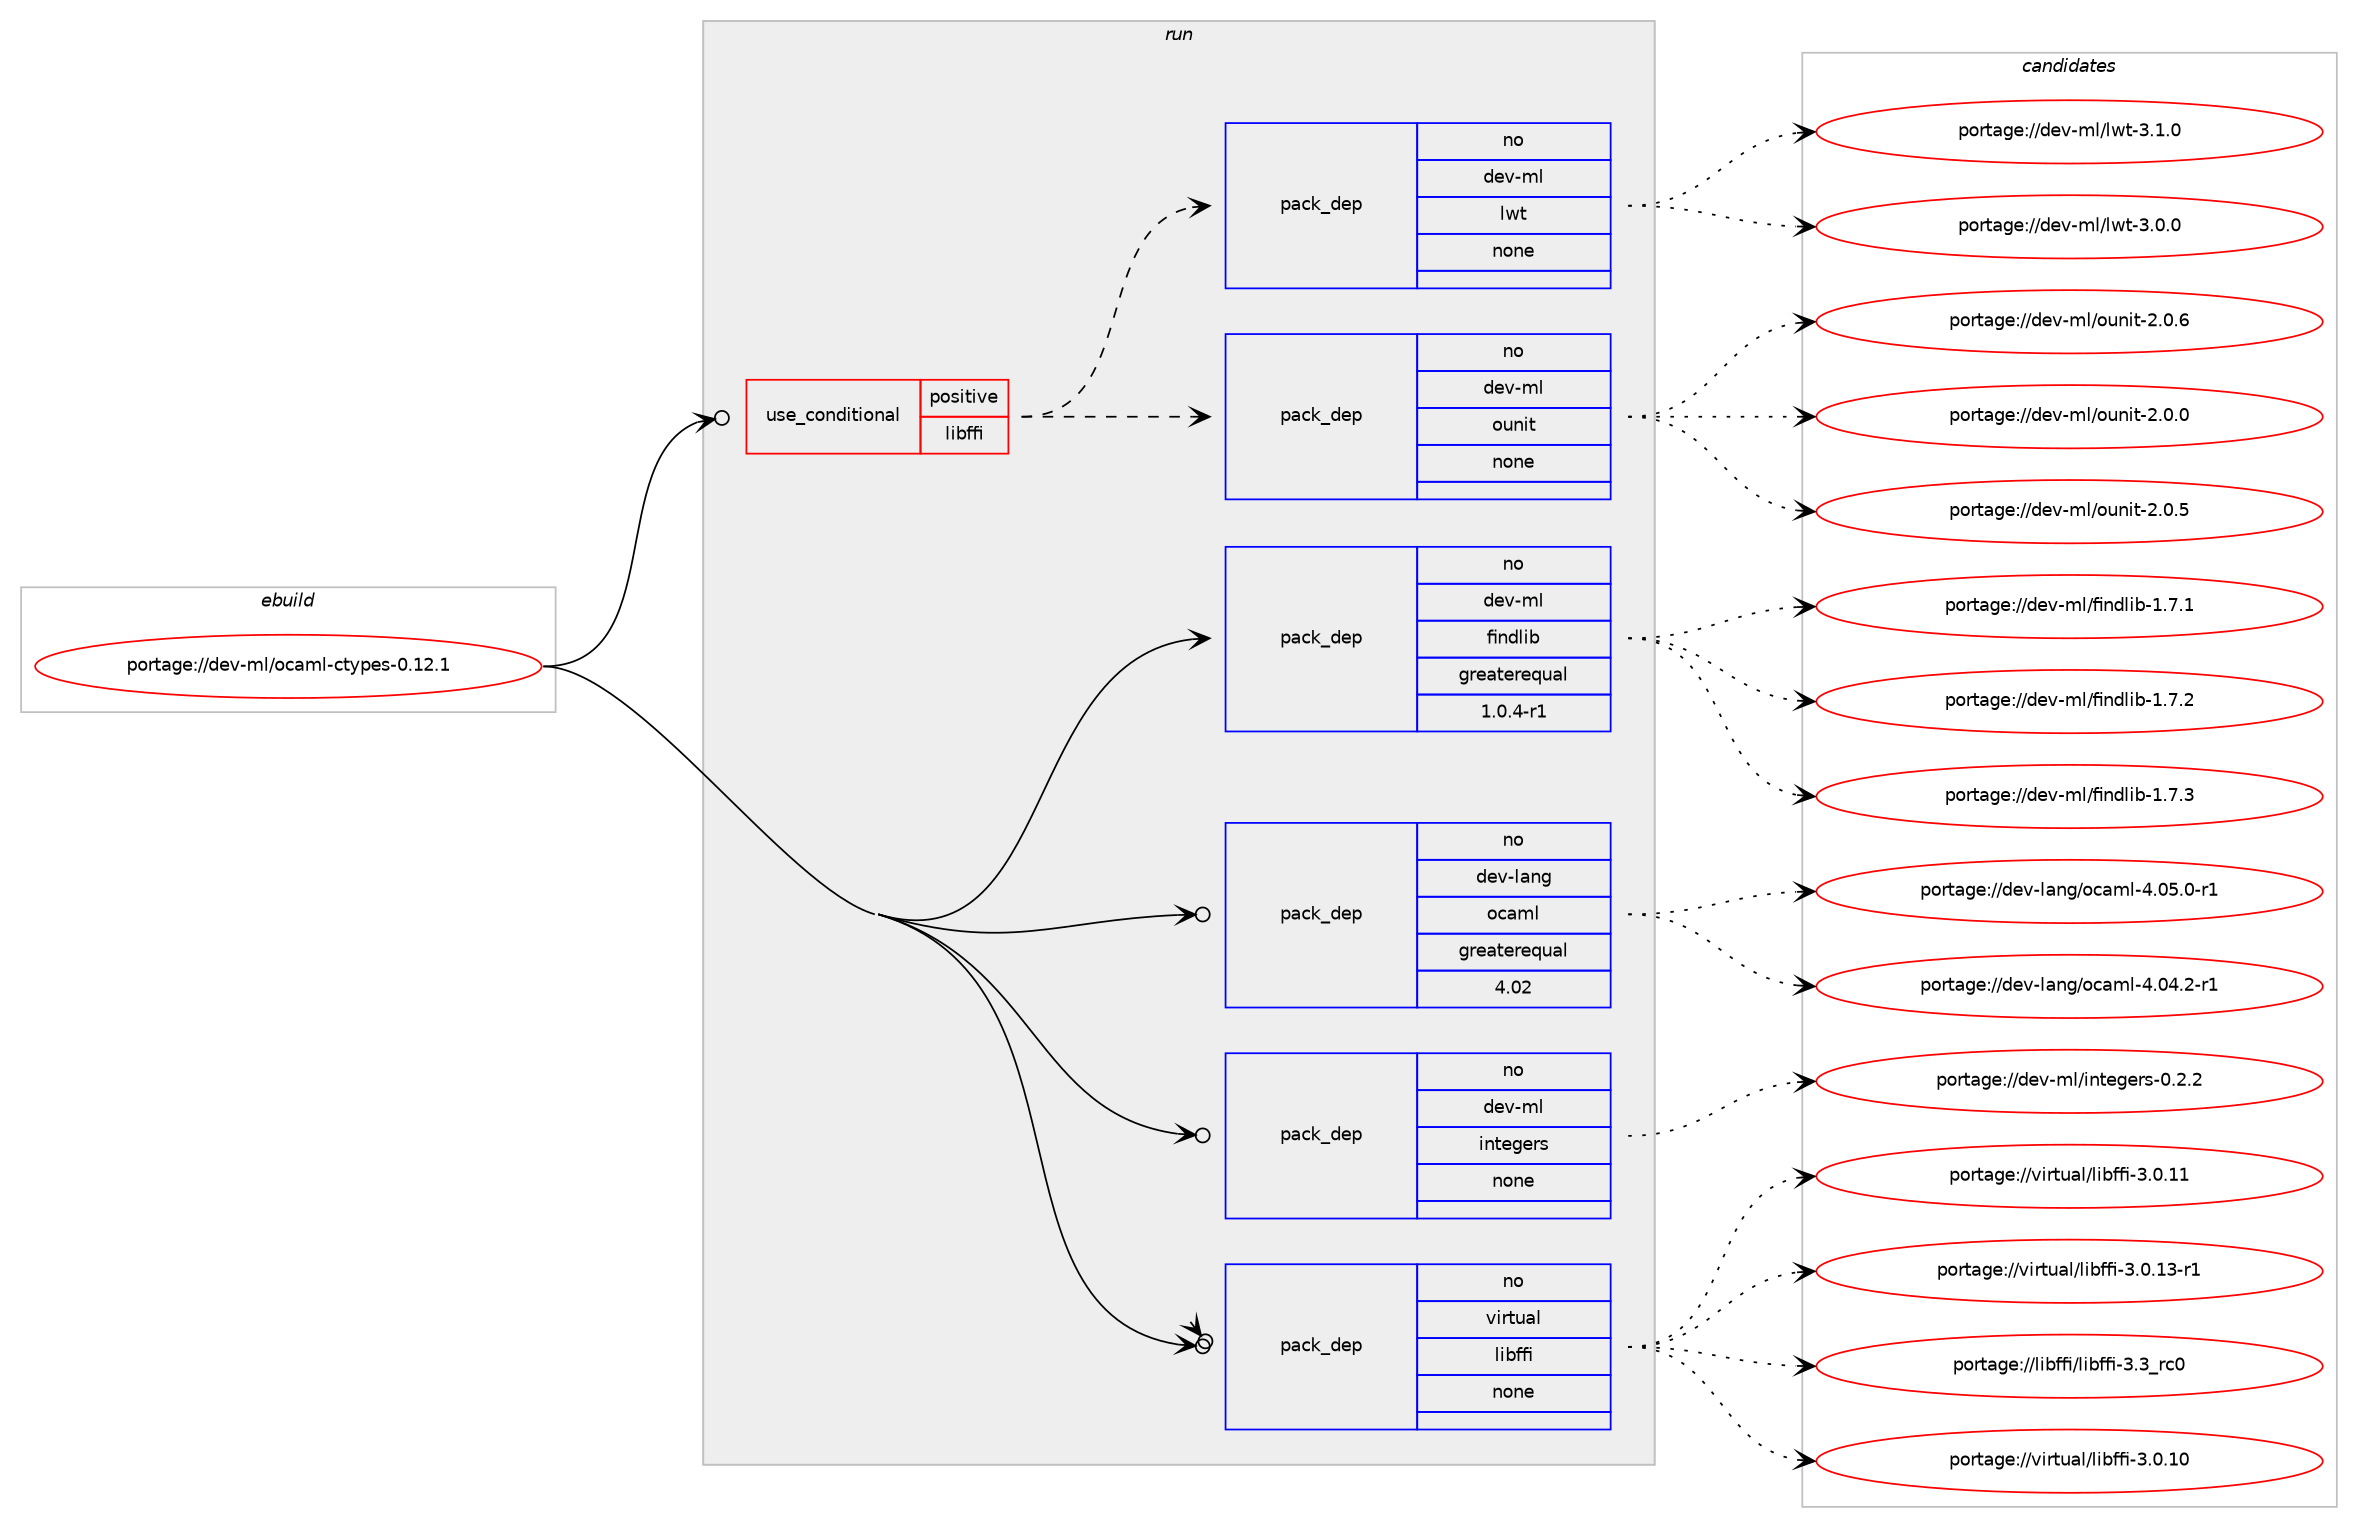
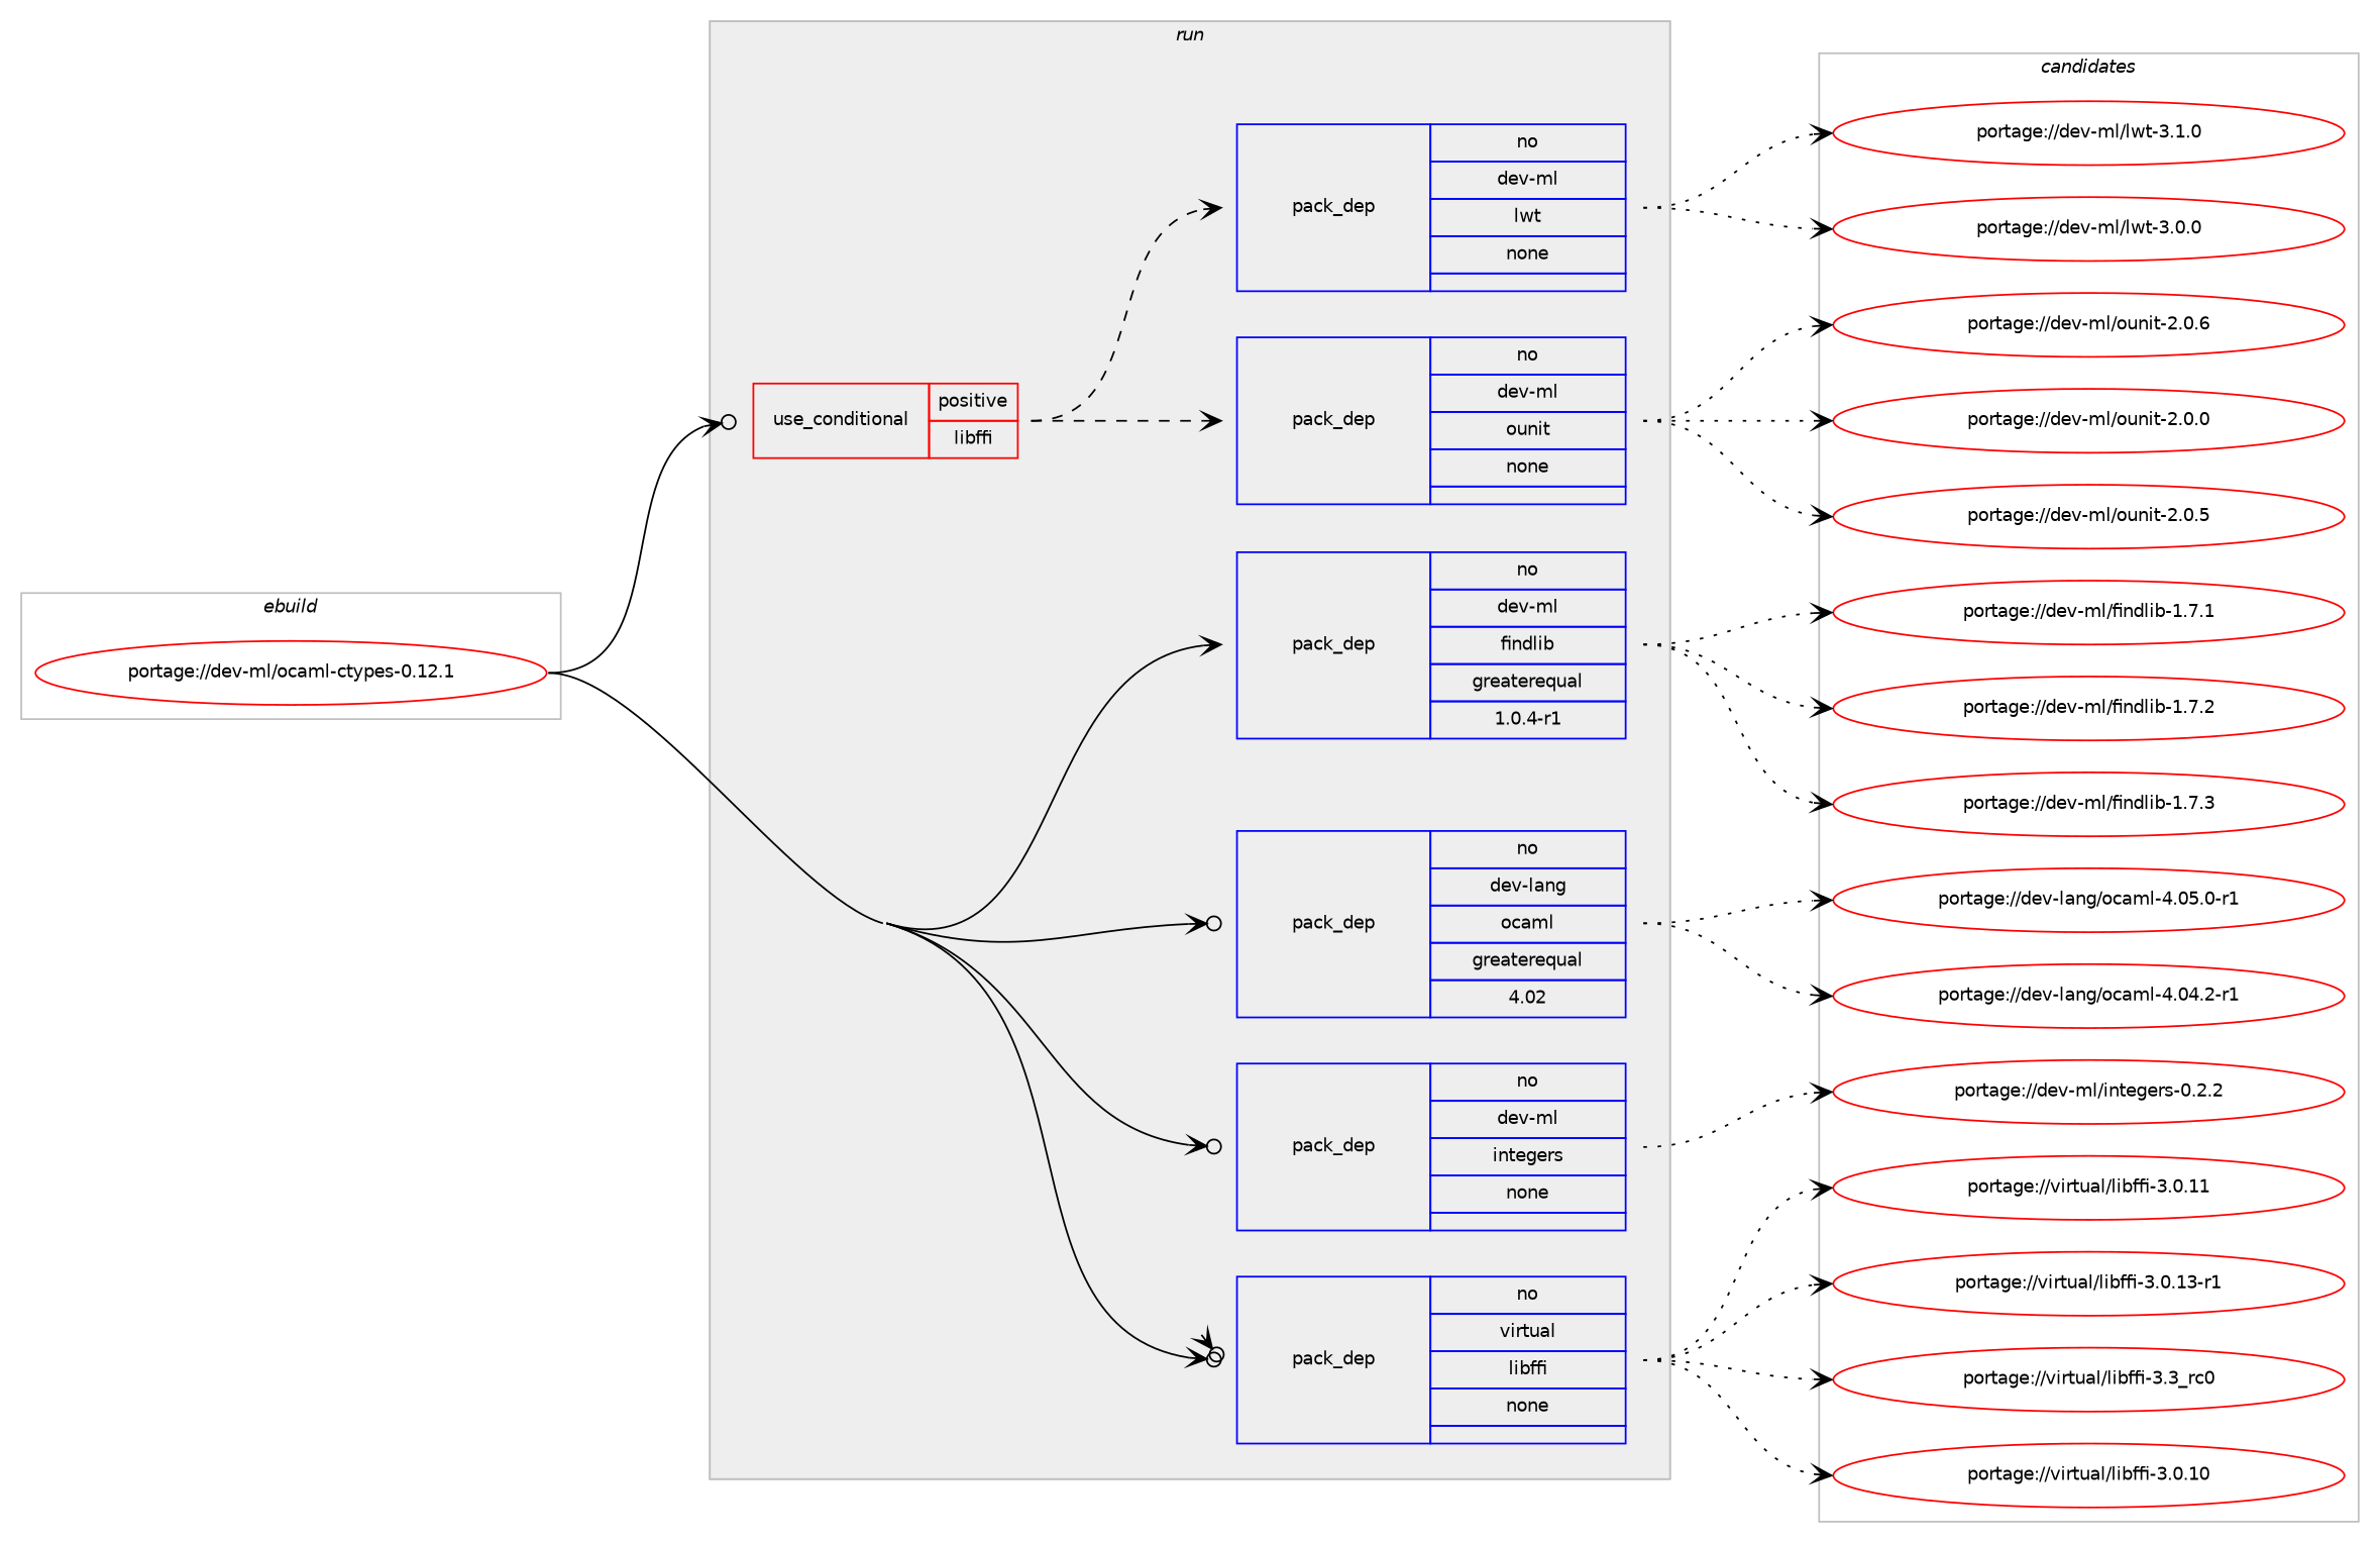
  digraph {
    compound=true
    concentrate=true
    fontname=Helvetica
    fontsize=10
    newrank=true
    rankdir=LR
    ranksep=1.5
    node [color=red fontname=Helvetica fontsize=10]
    edge [arrowhead=vee headport=w style=dotted tailport=e weight=100]
    n1 [label="portage://dev-ml/ocaml-ctypes-0.12.1" width=4]
    n2 [color=blue label=<<TABLE BORDER="0" CELLBORDER="1" CELLSPACING="0" CELLPADDING="4" WIDTH="220"><TR><TD ROWSPAN="6" CELLPADDING="30">pack_dep</TD></TR><TR><TD WIDTH="110">no</TD></TR><TR><TD>dev-ml</TD></TR><TR><TD>ounit</TD></TR><TR><TD>none</TD></TR><TR><TD></TD></TR></TABLE>> shape=none]
    n3 [color=blue label=<<TABLE BORDER="0" CELLBORDER="1" CELLSPACING="0" CELLPADDING="4" WIDTH="220"><TR><TD ROWSPAN="6" CELLPADDING="30">pack_dep</TD></TR><TR><TD WIDTH="110">no</TD></TR><TR><TD>dev-ml</TD></TR><TR><TD>lwt</TD></TR><TR><TD>none</TD></TR><TR><TD></TD></TR></TABLE>> shape=none]
    n4 [label=<<TABLE BORDER="0" CELLBORDER="1" CELLSPACING="0" CELLPADDING="4"><TR><TD ROWSPAN="3" CELLPADDING="10">use_conditional</TD></TR><TR><TD>positive</TD></TR><TR><TD>libffi</TD></TR></TABLE>> shape=none]
    n5 [color=blue label=<<TABLE BORDER="0" CELLBORDER="1" CELLSPACING="0" CELLPADDING="4" WIDTH="220"><TR><TD ROWSPAN="6" CELLPADDING="30">pack_dep</TD></TR><TR><TD WIDTH="110">no</TD></TR><TR><TD>dev-ml</TD></TR><TR><TD>findlib</TD></TR><TR><TD>greaterequal</TD></TR><TR><TD>1.0.4-r1</TD></TR></TABLE>> shape=none]
    n6 [color=blue label=<<TABLE BORDER="0" CELLBORDER="1" CELLSPACING="0" CELLPADDING="4" WIDTH="220"><TR><TD ROWSPAN="6" CELLPADDING="30">pack_dep</TD></TR><TR><TD WIDTH="110">no</TD></TR><TR><TD>dev-lang</TD></TR><TR><TD>ocaml</TD></TR><TR><TD>greaterequal</TD></TR><TR><TD>4.02</TD></TR></TABLE>> shape=none]
    n7 [color=blue label=<<TABLE BORDER="0" CELLBORDER="1" CELLSPACING="0" CELLPADDING="4" WIDTH="220"><TR><TD ROWSPAN="6" CELLPADDING="30">pack_dep</TD></TR><TR><TD WIDTH="110">no</TD></TR><TR><TD>dev-ml</TD></TR><TR><TD>integers</TD></TR><TR><TD>none</TD></TR><TR><TD></TD></TR></TABLE>> shape=none]
    n8 [color=blue label=<<TABLE BORDER="0" CELLBORDER="1" CELLSPACING="0" CELLPADDING="4" WIDTH="220"><TR><TD ROWSPAN="6" CELLPADDING="30">pack_dep</TD></TR><TR><TD WIDTH="110">no</TD></TR><TR><TD>virtual</TD></TR><TR><TD>libffi</TD></TR><TR><TD>none</TD></TR><TR><TD></TD></TR></TABLE>> shape=none]
    n9 [label="portage://dev-ml/ounit-2.0.0" width=4]
    n10 [label="portage://dev-ml/ounit-2.0.5" width=4]
    n11 [label="portage://dev-ml/ounit-2.0.6" width=4]
    n12 [label="portage://dev-ml/lwt-3.0.0" width=4]
    n13 [label="portage://dev-ml/lwt-3.1.0" width=4]
    n14 [label="portage://dev-ml/findlib-1.7.1" width=4]
    n15 [label="portage://dev-ml/findlib-1.7.2" width=4]
    n16 [label="portage://dev-ml/findlib-1.7.3" width=4]
    n17 [label="portage://dev-lang/ocaml-4.04.2-r1" width=4]
    n18 [label="portage://dev-lang/ocaml-4.05.0-r1" width=4]
    n19 [label="portage://dev-ml/integers-0.2.2" width=4]
    n20 [label="portage://virtual/libffi-3.0.10" width=4]
    n21 [label="portage://virtual/libffi-3.0.11" width=4]
    n22 [label="portage://virtual/libffi-3.0.13-r1" width=4]
-   n23 [label="portage://libffi/libffi-3.3_rc0" width=4]
+   n23 [label="portage://virtual/libffi-3.3_rc0" width=4]
    subgraph cluster_1 {
      color=gray
      label=<<i>ebuild</i>>
      rank=same
      n1
    }
    subgraph cluster_2 {
      color=gray
      label=<<i>dependencies</i>>
      subgraph cluster_3 {
        color=gray
        fillcolor="#eeeeee"
        label=<<i>compile</i>>
        style=filled
        subgraph sub_4 {
          color=gray
          fillcolor="#eeeeee"
          label=<<i>compile</i>>
          style=filled
          n4
          subgraph sub_5 {
            color=gray
            fillcolor="#eeeeee"
            label=<<i>compile</i>>
            style=filled
            n2
          }
          subgraph sub_6 {
            color=gray
            fillcolor="#eeeeee"
            label=<<i>compile</i>>
            style=filled
            n3
          }
        }
        subgraph sub_7 {
          color=gray
          fillcolor="#eeeeee"
          label=<<i>compile</i>>
          style=filled
          n5
        }
      }
      subgraph cluster_8 {
        color=gray
        fillcolor="#eeeeee"
        label=<<i>compile and run</i>>
        style=filled
        subgraph sub_9 {
          color=gray
          fillcolor="#eeeeee"
          label=<<i>compile and run</i>>
          style=filled
          n6
        }
        subgraph sub_10 {
          color=gray
          fillcolor="#eeeeee"
          label=<<i>compile and run</i>>
          style=filled
          n7
        }
        subgraph sub_11 {
          color=gray
          fillcolor="#eeeeee"
          label=<<i>compile and run</i>>
          style=filled
          n8
        }
      }
      subgraph cluster_12 {
        color=gray
        fillcolor="#eeeeee"
        label=<<i>run</i>>
        style=filled
      }
    }
    subgraph cluster_13 {
      color=gray
      label=<<i>candidates</i>>
      rank=same
      subgraph sub_14 {
        color=black
        label=<<i>candidates</i>>
        nodesep=1
        rank=same
        n9
        n10
        n11
      }
      subgraph sub_15 {
        color=black
        label=<<i>candidates</i>>
        nodesep=1
        rank=same
        n12
        n13
      }
      subgraph sub_16 {
        color=black
        label=<<i>candidates</i>>
        nodesep=1
        rank=same
        n14
        n15
        n16
      }
      subgraph sub_17 {
        color=black
        label=<<i>candidates</i>>
        nodesep=1
        rank=same
        n17
        n18
      }
      subgraph sub_18 {
        color=black
        label=<<i>candidates</i>>
        nodesep=1
        rank=same
        n19
      }
      subgraph sub_19 {
        color=black
        label=<<i>candidates</i>>
        nodesep=1
        rank=same
        n20
        n21
        n22
        n23
      }
    }
    n1 -> n4 [arrowhead=odotvee style=solid weight=20]
    n1 -> n5 [style=solid weight=20]
    n1 -> n6 [arrowhead=odotvee style=solid weight=20]
    n1 -> n7 [arrowhead=odotvee style=solid weight=20]
    n1 -> n8 [arrowhead=odotvee style=solid weight=20]
    n2 -> n9
    n2 -> n10
    n2 -> n11
    n3 -> n12
    n3 -> n13
    n4 -> n2 [style=dashed weight=20]
    n4 -> n3 [style=dashed weight=20]
    n5 -> n14
    n5 -> n15
    n5 -> n16
    n6 -> n17
    n6 -> n18
    n7 -> n19
    n8 -> n20
    n8 -> n21
    n8 -> n22
    n8 -> n23
  }
